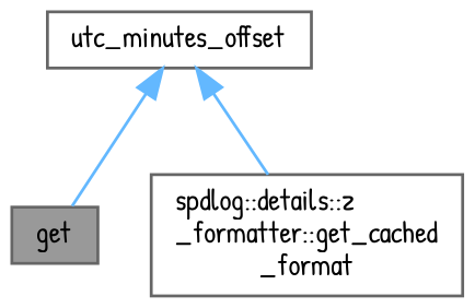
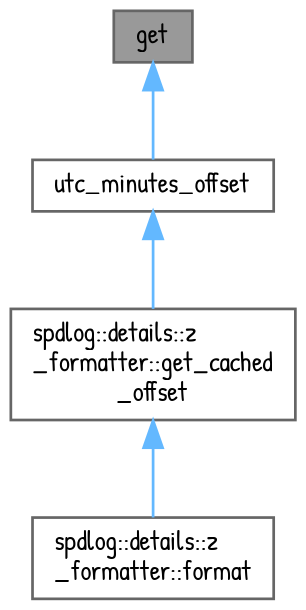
  digraph {
    fontname="Patrick Hand"
    rankdir=TB
    node [color=grey40 fillcolor=white fontname="Patrick Hand" fontsize=10 shape=box style=filled]
    edge [color=steelblue1 dir=back fontname="Patrick Hand" fontsize=10 labelfontname=Helvetica labelfontsize=10 style=solid]
    n1 [color=gray40 fillcolor=grey60 fontcolor=black height=0.2 label=get width=0.4]
    n2 [height=0.2 label=utc_minutes_offset width=0.4]
-   n3 [height=0.2 label="spdlog::details::z\l_formatter::get_cached\l_format" width=0.4]
-   n2 -> n1
+   n3 [height=0.2 label="spdlog::details::z\l_formatter::get_cached\l_offset" width=0.4]
+   n4 [height=0.2 label="spdlog::details::z\l_formatter::format" width=0.4]
+   n1 -> n2
    n2 -> n3
+   n3 -> n4
  }
